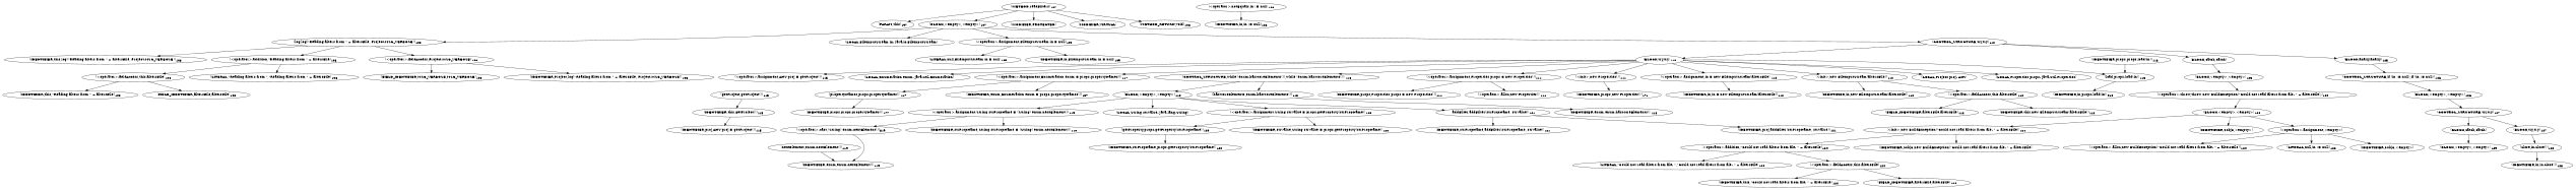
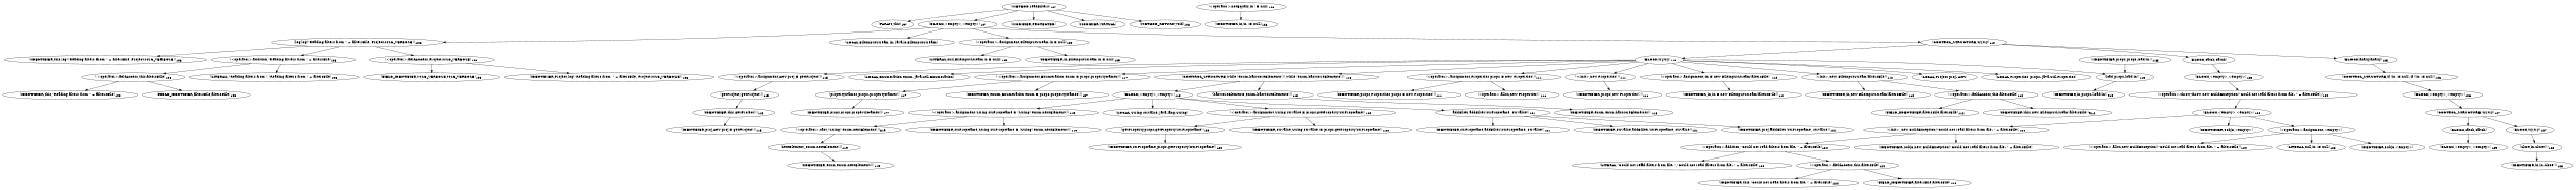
  digraph {
    n1 [label=<(METHOD,readFilters)<SUB>107</SUB>>]
    n2 [label=<(PARAM,this)<SUB>197</SUB>>]
    n3 [label=<(BLOCK,&lt;empty&gt;,&lt;empty&gt;)<SUB>107</SUB>>]
    n4 [label=<(MODIFIER,PROTECTED)>]
    n5 [label=<(MODIFIER,VIRTUAL)>]
    n6 [label=<(METHOD_RETURN,void)<SUB>108</SUB>>]
    n7 [label=<(log,log(&quot;Reading filters from &quot; + filtersFile, Project.MSG_VERBOSE))<SUB>108</SUB>>]
    n8 [label=<(LOCAL,FileInputStream in: java.io.FileInputStream)>]
    n9 [label=<(&lt;operator&gt;.assignment,FileInputStream in = null)<SUB>109</SUB>>]
    n10 [label=<(CONTROL_STRUCTURE,try,try)<SUB>110</SUB>>]
    n11 [label=<(IDENTIFIER,this,log(&quot;Reading filters from &quot; + filtersFile, Project.MSG_VERBOSE))<SUB>108</SUB>>]
    n12 [label=<(&lt;operator&gt;.addition,&quot;Reading filters from &quot; + filtersFile)<SUB>108</SUB>>]
    n13 [label=<(&lt;operator&gt;.fieldAccess,Project.MSG_VERBOSE)<SUB>108</SUB>>]
    n14 [label=<(IDENTIFIER,in,FileInputStream in = null)<SUB>109</SUB>>]
    n15 [label=<(LITERAL,null,FileInputStream in = null)<SUB>109</SUB>>]
    n16 [label=<(BLOCK,try,try)<SUB>110</SUB>>]
    n17 [label=<(BLOCK,catch,catch)>]
    n18 [label=<(BLOCK,finally,finally)<SUB>125</SUB>>]
    n19 [label=<(LITERAL,&quot;Reading filters from &quot;,&quot;Reading filters from &quot; + filtersFile)<SUB>108</SUB>>]
    n20 [label=<(&lt;operator&gt;.fieldAccess,this.filtersFile)<SUB>108</SUB>>]
    n21 [label=<(IDENTIFIER,Project,log(&quot;Reading filters from &quot; + filtersFile, Project.MSG_VERBOSE))<SUB>108</SUB>>]
    n22 [label=<(FIELD_IDENTIFIER,MSG_VERBOSE,MSG_VERBOSE)<SUB>108</SUB>>]
    n23 [label=<(IDENTIFIER,this,&quot;Reading filters from &quot; + filtersFile)<SUB>108</SUB>>]
    n24 [label=<(FIELD_IDENTIFIER,filtersFile,filtersFile)<SUB>108</SUB>>]
    n25 [label=<(LOCAL,Properties props: java.util.Properties)>]
    n26 [label=<(&lt;operator&gt;.assignment,Properties props = new Properties())<SUB>111</SUB>>]
    n27 [label=<(&lt;init&gt;,new Properties())<SUB>111</SUB>>]
    n28 [label=<(&lt;operator&gt;.assignment,in = new FileInputStream(filtersFile))<SUB>112</SUB>>]
    n29 [label=<(&lt;init&gt;,new FileInputStream(filtersFile))<SUB>112</SUB>>]
    n30 [label=<(load,props.load(in))<SUB>113</SUB>>]
    n31 [label=<(LOCAL,Project proj: ANY)>]
    n32 [label=<(&lt;operator&gt;.assignment,ANY proj = getProject())<SUB>115</SUB>>]
    n33 [label=<(LOCAL,Enumeration enum: java.util.Enumeration)>]
    n34 [label=<(&lt;operator&gt;.assignment,Enumeration enum = props.propertyNames())<SUB>117</SUB>>]
    n35 [label=<(CONTROL_STRUCTURE,while (enum.hasMoreElements()),while (enum.hasMoreElements()))<SUB>118</SUB>>]
    n36 [label=<(BLOCK,&lt;empty&gt;,&lt;empty&gt;)<SUB>123</SUB>>]
    n37 [label=<(CONTROL_STRUCTURE,if (in != null),if (in != null))<SUB>126</SUB>>]
    n38 [label=<(IDENTIFIER,props,Properties props = new Properties())<SUB>111</SUB>>]
    n39 [label=<(&lt;operator&gt;.alloc,new Properties())<SUB>111</SUB>>]
-   n40 [label=<(IDENTIFIER,props,new Properties())<SUB>171</SUB>>]
+   n40 [label=<(IDENTIFIER,props,new Properties())<SUB>111</SUB>>]
    n41 [label=<(IDENTIFIER,in,in = new FileInputStream(filtersFile))<SUB>112</SUB>>]
    n42 [label=<(IDENTIFIER,in,new FileInputStream(filtersFile))<SUB>112</SUB>>]
    n43 [label=<(&lt;operator&gt;.fieldAccess,this.filtersFile)<SUB>112</SUB>>]
    n44 [label=<(IDENTIFIER,in,props.load(in))<SUB>913</SUB>>]
    n45 [label=<(getProject,getProject())<SUB>115</SUB>>]
    n46 [label=<(IDENTIFIER,enum,Enumeration enum = props.propertyNames())<SUB>137</SUB>>]
    n47 [label=<(propertyNames,props.propertyNames())<SUB>117</SUB>>]
    n48 [label=<(hasMoreElements,enum.hasMoreElements())<SUB>118</SUB>>]
    n49 [label=<(BLOCK,&lt;empty&gt;,&lt;empty&gt;)<SUB>118</SUB>>]
-   n50 [label=<(IDENTIFIER,this,new FileInputStream(filtersFile))<SUB>112</SUB>>]
+   n50 [label=<(IDENTIFIER,this,new FileInputStream(filtersFile))<SUB>912</SUB>>]
    n51 [label=<(FIELD_IDENTIFIER,filtersFile,filtersFile)<SUB>112</SUB>>]
    n52 [label=<(IDENTIFIER,props,props.load(in))<SUB>113</SUB>>]
    n53 [label=<(IDENTIFIER,proj,ANY proj = getProject())<SUB>115</SUB>>]
    n54 [label=<(IDENTIFIER,this,getProject())<SUB>115</SUB>>]
    n55 [label=<(IDENTIFIER,props,props.propertyNames())<SUB>177</SUB>>]
    n56 [label=<(IDENTIFIER,enum,enum.hasMoreElements())<SUB>118</SUB>>]
    n57 [label=<(&lt;operator&gt;.assignment,String strPropName = (String) enum.nextElement())<SUB>119</SUB>>]
    n58 [label=<(LOCAL,String strValue: java.lang.String)>]
    n59 [label=<(&lt;operator&gt;.assignment,String strValue = props.getProperty(strPropName))<SUB>120</SUB>>]
    n60 [label=<(addFilter,addFilter(strPropName, strValue))<SUB>121</SUB>>]
    n61 [label=<(IDENTIFIER,strPropName,String strPropName = (String) enum.nextElement())<SUB>119</SUB>>]
    n62 [label=<(&lt;operator&gt;.cast,(String) enum.nextElement())<SUB>819</SUB>>]
    n63 [label=<(IDENTIFIER,strValue,String strValue = props.getProperty(strPropName))<SUB>120</SUB>>]
    n64 [label=<(getProperty,props.getProperty(strPropName))<SUB>120</SUB>>]
    n65 [label=<(IDENTIFIER,proj,addFilter(strPropName, strValue))<SUB>121</SUB>>]
    n66 [label=<(IDENTIFIER,strPropName,addFilter(strPropName, strValue))<SUB>121</SUB>>]
+   n67 [label=<(IDENTIFIER,strValue,addFilter(strPropName, strValue))<SUB>121</SUB>>]
    n68 [label=<(nextElement,enum.nextElement())<SUB>119</SUB>>]
    n69 [label=<(IDENTIFIER,enum,enum.nextElement())<SUB>119</SUB>>]
    n70 [label=<(IDENTIFIER,strPropName,props.getProperty(strPropName))<SUB>120</SUB>>]
    n71 [label=<(&lt;operator&gt;.throw,throw new BuildException(&quot;Could not read filters from file: &quot; + filtersFile);)<SUB>124</SUB>>]
    n72 [label=<(BLOCK,&lt;empty&gt;,&lt;empty&gt;)<SUB>124</SUB>>]
    n73 [label=<(&lt;operator&gt;.assignment,&lt;empty&gt;)>]
    n74 [label=<(&lt;init&gt;,new BuildException(&quot;Could not read filters from file: &quot; + filtersFile))<SUB>124</SUB>>]
    n75 [label=<(IDENTIFIER,$obj3,&lt;empty&gt;)>]
    n76 [label=<(IDENTIFIER,$obj3,&lt;empty&gt;)>]
    n77 [label=<(&lt;operator&gt;.alloc,new BuildException(&quot;Could not read filters from file: &quot; + filtersFile))<SUB>124</SUB>>]
    n78 [label=<(LITERAL,null,in != null)<SUB>128</SUB>>]
    n79 [label=<(IDENTIFIER,$obj3,new BuildException(&quot;Could not read filters from file: &quot; + filtersFile))>]
    n80 [label=<(&lt;operator&gt;.addition,&quot;Could not read filters from file: &quot; + filtersFile)<SUB>124</SUB>>]
    n81 [label=<(LITERAL,&quot;Could not read filters from file: &quot;,&quot;Could not read filters from file: &quot; + filtersFile)<SUB>124</SUB>>]
    n82 [label=<(&lt;operator&gt;.fieldAccess,this.filtersFile)<SUB>124</SUB>>]
    n83 [label=<(IDENTIFIER,this,&quot;Could not read filters from file: &quot; + filtersFile)<SUB>124</SUB>>]
    n84 [label=<(FIELD_IDENTIFIER,filtersFile,filtersFile)<SUB>124</SUB>>]
    n85 [label=<(BLOCK,&lt;empty&gt;,&lt;empty&gt;)<SUB>126</SUB>>]
    n86 [label=<(&lt;operator&gt;.notEquals,in != null)<SUB>128</SUB>>]
    n87 [label=<(IDENTIFIER,in,in != null)<SUB>126</SUB>>]
    n88 [label=<(CONTROL_STRUCTURE,try,try)<SUB>127</SUB>>]
    n89 [label=<(BLOCK,try,try)<SUB>127</SUB>>]
    n90 [label=<(BLOCK,catch,catch)>]
    n91 [label=<(close,in.close())<SUB>128</SUB>>]
    n92 [label=<(BLOCK,&lt;empty&gt;,&lt;empty&gt;)<SUB>129</SUB>>]
    n93 [label=<(IDENTIFIER,in,in.close())<SUB>128</SUB>>]
    n1 -> n2
    n1 -> n3
    n1 -> n4
    n1 -> n5
    n1 -> n6
    n3 -> n7
    n3 -> n8
    n3 -> n9
    n3 -> n10
    n7 -> n11
    n7 -> n12
    n7 -> n13
    n9 -> n14
    n9 -> n15
    n10 -> n16
    n10 -> n17
    n10 -> n18
    n12 -> n19
    n12 -> n20
    n13 -> n21
    n13 -> n22
    n16 -> n25
    n16 -> n26
    n16 -> n27
    n16 -> n28
    n16 -> n29
    n16 -> n30
    n16 -> n31
    n16 -> n32
    n16 -> n33
    n16 -> n34
    n16 -> n35
    n17 -> n36
    n18 -> n37
    n20 -> n23
    n20 -> n24
    n26 -> n38
    n26 -> n39
    n27 -> n40
    n28 -> n41
    n29 -> n42
    n29 -> n43
    n30 -> n44
+   n32 -> n45
    n34 -> n46
    n34 -> n47
    n35 -> n48
    n35 -> n49
    n36 -> n71
    n37 -> n85
    n43 -> n50
    n43 -> n51
    n45 -> n54
    n47 -> n55
    n48 -> n56
    n49 -> n57
    n49 -> n58
    n49 -> n59
    n49 -> n60
    n52 -> n30
    n54 -> n53
    n57 -> n61
    n57 -> n62
    n59 -> n63
    n59 -> n64
    n60 -> n65
    n60 -> n66
-   n62 -> n69
+   n60 -> n67
+   n62 -> n68
    n64 -> n70
    n68 -> n69
    n71 -> n72
    n72 -> n73
    n72 -> n74
    n72 -> n75
    n73 -> n76
    n73 -> n77
    n73 -> n78
    n74 -> n79
    n74 -> n80
    n80 -> n81
    n80 -> n82
    n82 -> n83
    n82 -> n84
    n85 -> n88
    n86 -> n87
    n88 -> n89
    n88 -> n90
    n89 -> n91
    n90 -> n92
    n91 -> n93
  }
